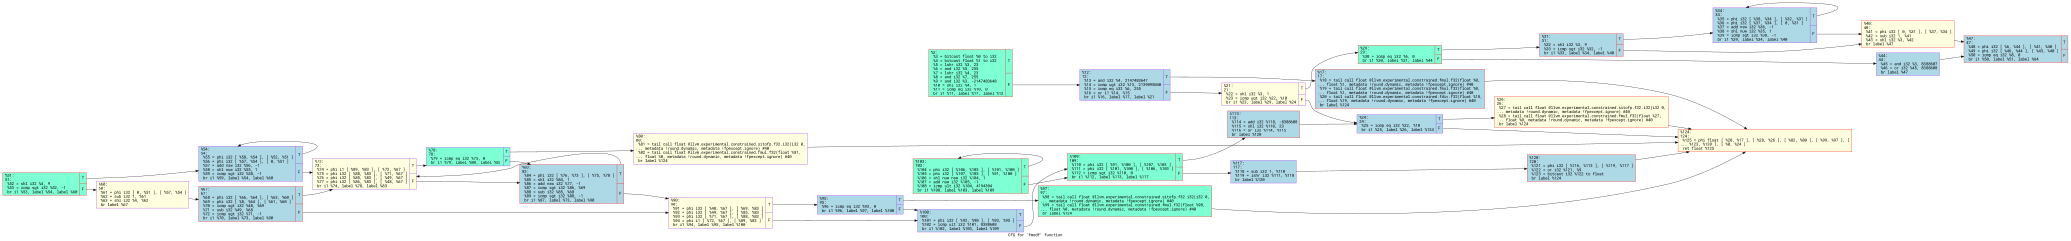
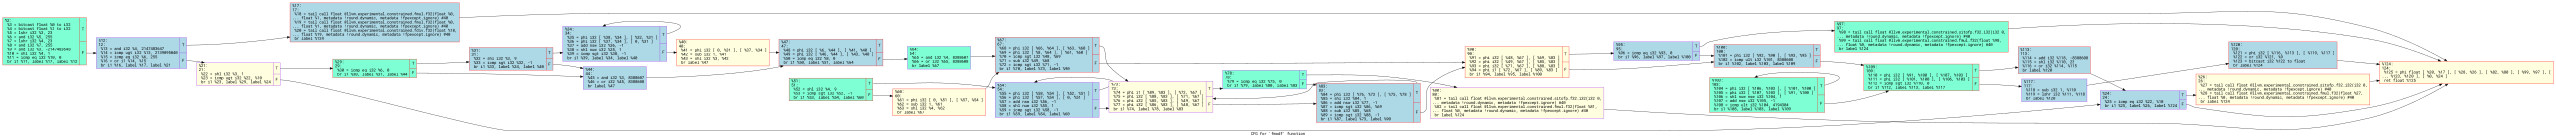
  digraph {
    fontname="Roboto Mono"
    label="CFG for 'fmodf' function"
    rankdir=LR
    node [color=red fillcolor=lightblue fontname="Roboto Mono" shape=record style=filled]
    edge [fontname="Roboto Mono" tailport=s0]
    n1 [fillcolor=aquamarine label="{%2:\l  %3 = bitcast float %0 to i32\l  %4 = bitcast float %1 to i32\l  %5 = lshr i32 %3, 23\l  %6 = and i32 %5, 255\l  %7 = lshr i32 %4, 23\l  %8 = and i32 %7, 255\l  %9 = and i32 %3, -2147483648\l  %10 = shl i32 %4, 1\l  %11 = icmp eq i32 %10, 0\l  br i1 %11, label %17, label %12\l|{<s0>T|<s1>F}}"]
    n2 [color=purple label="{%12:\l12:                                               \l  %13 = and i32 %4, 2147483647\l  %14 = icmp ugt i32 %13, 2139095040\l  %15 = icmp eq i32 %6, 255\l  %16 = or i1 %14, %15\l  br i1 %16, label %17, label %21\l|{<s0>T|<s1>F}}"]
    n3 [label="{%17:\l17:                                               \l  %18 = tail call float @llvm.experimental.constrained.fmul.f32(float %0,\l... float %1, metadata !round.dynamic, metadata !fpexcept.ignore) #40\l  %19 = tail call float @llvm.experimental.constrained.fmul.f32(float %0,\l... float %1, metadata !round.dynamic, metadata !fpexcept.ignore) #40\l  %20 = tail call float @llvm.experimental.constrained.fdiv.f32(float %18,\l... float %19, metadata !round.dynamic, metadata !fpexcept.ignore) #40\l  br label %124\l}"]
    n4 [fillcolor=lightyellow label="{%124:\l124:                                              \l  %125 = phi float [ %20, %17 ], [ %28, %26 ], [ %82, %80 ], [ %99, %97 ], [\l... %123, %120 ], [ %0, %24 ]\l  ret float %125\l}"]
    n5 [color=purple fillcolor=lightyellow label="{%21:\l21:                                               \l  %22 = shl i32 %3, 1\l  %23 = icmp ugt i32 %22, %10\l  br i1 %23, label %29, label %24\l|{<s0>T|<s1>F}}"]
    n6 [fillcolor=aquamarine label="{%29:\l29:                                               \l  %30 = icmp eq i32 %6, 0\l  br i1 %30, label %31, label %44\l|{<s0>T|<s1>F}}"]
    n7 [color=purple label="{%24:\l24:                                               \l  %25 = icmp eq i32 %22, %10\l  br i1 %25, label %26, label %124\l|{<s0>T|<s1>F}}"]
    n8 [label="{%31:\l31:                                               \l  %32 = shl i32 %3, 9\l  %33 = icmp sgt i32 %32, -1\l  br i1 %33, label %34, label %40\l|{<s0>T|<s1>F}}"]
    n9 [color=purple label="{%44:\l44:                                               \l  %45 = and i32 %3, 8388607\l  %46 = or i32 %45, 8388608\l  br label %47\l}"]
    n10 [fillcolor=lightyellow label="{%26:\l26:                                               \l  %27 = tail call float @llvm.experimental.constrained.sitofp.f32.i32(i32 0,\l... metadata !round.dynamic, metadata !fpexcept.ignore) #40\l  %28 = tail call float @llvm.experimental.constrained.fmul.f32(float %27,\l... float %0, metadata !round.dynamic, metadata !fpexcept.ignore) #40\l  br label %124\l}"]
    n11 [color=purple label="{%34:\l34:                                               \l  %35 = phi i32 [ %38, %34 ], [ %32, %31 ]\l  %36 = phi i32 [ %37, %34 ], [ 0, %31 ]\l  %37 = add nsw i32 %36, -1\l  %38 = shl nuw i32 %35, 1\l  %39 = icmp sgt i32 %38, -1\l  br i1 %39, label %34, label %40\l|{<s0>T|<s1>F}}"]
    n12 [fillcolor=lightyellow label="{%40:\l40:                                               \l  %41 = phi i32 [ 0, %31 ], [ %37, %34 ]\l  %42 = sub i32 1, %41\l  %43 = shl i32 %3, %42\l  br label %47\l}"]
    n13 [label="{%47:\l47:                                               \l  %48 = phi i32 [ %6, %44 ], [ %41, %40 ]\l  %49 = phi i32 [ %46, %44 ], [ %43, %40 ]\l  %50 = icmp eq i32 %8, 0\l  br i1 %50, label %51, label %64\l|{<s0>T|<s1>F}}"]
+   n14 [color=purple fillcolor=aquamarine label="{%64:\l64:                                               \l  %65 = and i32 %4, 8388607\l  %66 = or i32 %65, 8388608\l  br label %67\l}"]
    n15 [fillcolor=aquamarine label="{%51:\l51:                                               \l  %52 = shl i32 %4, 9\l  %53 = icmp sgt i32 %52, -1\l  br i1 %53, label %54, label %60\l|{<s0>T|<s1>F}}"]
    n16 [color=purple label="{%54:\l54:                                               \l  %55 = phi i32 [ %58, %54 ], [ %52, %51 ]\l  %56 = phi i32 [ %57, %54 ], [ 0, %51 ]\l  %57 = add nsw i32 %56, -1\l  %58 = shl nuw i32 %55, 1\l  %59 = icmp sgt i32 %58, -1\l  br i1 %59, label %54, label %60\l|{<s0>T|<s1>F}}"]
-   n17 [color=purple fillcolor=lightyellow label="{%60:\l60:                                               \l  %61 = phi i32 [ 0, %51 ], [ %57, %54 ]\l  %62 = sub i32 1, %61\l  %63 = shl i32 %4, %62\l  br label %67\l}"]
+   n17 [fillcolor=lightyellow label="{%60:\l60:                                               \l  %61 = phi i32 [ 0, %51 ], [ %57, %54 ]\l  %62 = sub i32 1, %61\l  %63 = shl i32 %4, %62\l  br label %67\l}"]
    n18 [label="{%67:\l67:                                               \l  %68 = phi i32 [ %66, %64 ], [ %63, %60 ]\l  %69 = phi i32 [ %8, %64 ], [ %61, %60 ]\l  %70 = icmp sgt i32 %48, %69\l  %71 = sub i32 %49, %68\l  %72 = icmp sgt i32 %71, -1\l  br i1 %70, label %73, label %90\l|{<s0>T|<s1>F}}"]
    n19 [color=purple fillcolor=lightyellow label="{%73:\l73:                                               \l  %74 = phi i1 [ %89, %83 ], [ %72, %67 ]\l  %75 = phi i32 [ %88, %83 ], [ %71, %67 ]\l  %76 = phi i32 [ %85, %83 ], [ %49, %67 ]\l  %77 = phi i32 [ %86, %83 ], [ %48, %67 ]\l  br i1 %74, label %78, label %83\l|{<s0>T|<s1>F}}"]
-   n20 [color=purple fillcolor=lightyellow label="{%90:\l90:                                               \l  %91 = phi i32 [ %48, %67 ], [ %69, %83 ]\l  %92 = phi i32 [ %49, %67 ], [ %85, %83 ]\l  %93 = phi i32 [ %71, %67 ], [ %88, %83 ]\l  %94 = phi i1 [ %72, %67 ], [ %89, %83 ]\l  br i1 %94, label %95, label %100\l|{<s0>T|<s1>F}}"]
+   n20 [fillcolor=lightyellow label="{%90:\l90:                                               \l  %91 = phi i32 [ %48, %67 ], [ %69, %83 ]\l  %92 = phi i32 [ %49, %67 ], [ %85, %83 ]\l  %93 = phi i32 [ %71, %67 ], [ %88, %83 ]\l  %94 = phi i1 [ %72, %67 ], [ %89, %83 ]\l  br i1 %94, label %95, label %100\l|{<s0>T|<s1>F}}"]
    n21 [color=purple fillcolor=aquamarine label="{%78:\l78:                                               \l  %79 = icmp eq i32 %75, 0\l  br i1 %79, label %80, label %83\l|{<s0>T|<s1>F}}"]
    n22 [label="{%83:\l83:                                               \l  %84 = phi i32 [ %76, %73 ], [ %75, %78 ]\l  %85 = shl i32 %84, 1\l  %86 = add nsw i32 %77, -1\l  %87 = icmp sgt i32 %86, %69\l  %88 = sub i32 %85, %68\l  %89 = icmp sgt i32 %88, -1\l  br i1 %87, label %73, label %90\l|{<s0>T|<s1>F}}"]
    n23 [color=purple label="{%95:\l95:                                               \l  %96 = icmp eq i32 %93, 0\l  br i1 %96, label %97, label %100\l|{<s0>T|<s1>F}}"]
-   n24 [color=purple label="{%100:\l100:                                              \l  %101 = phi i32 [ %92, %90 ], [ %93, %95 ]\l  %102 = icmp ult i32 %101, 8388608\l  br i1 %102, label %103, label %109\l|{<s0>T|<s1>F}}"]
+   n24 [label="{%100:\l100:                                              \l  %101 = phi i32 [ %92, %90 ], [ %93, %95 ]\l  %102 = icmp ult i32 %101, 8388608\l  br i1 %102, label %103, label %109\l|{<s0>T|<s1>F}}"]
    n25 [color=purple fillcolor=lightyellow label="{%80:\l80:                                               \l  %81 = tail call float @llvm.experimental.constrained.sitofp.f32.i32(i32 0,\l... metadata !round.dynamic, metadata !fpexcept.ignore) #40\l  %82 = tail call float @llvm.experimental.constrained.fmul.f32(float %81,\l... float %0, metadata !round.dynamic, metadata !fpexcept.ignore) #40\l  br label %124\l}"]
    n26 [fillcolor=aquamarine label="{%97:\l97:                                               \l  %98 = tail call float @llvm.experimental.constrained.sitofp.f32.i32(i32 0,\l... metadata !round.dynamic, metadata !fpexcept.ignore) #40\l  %99 = tail call float @llvm.experimental.constrained.fmul.f32(float %98,\l... float %0, metadata !round.dynamic, metadata !fpexcept.ignore) #40\l  br label %124\l}"]
    n27 [fillcolor=aquamarine label="{%109:\l109:                                              \l  %110 = phi i32 [ %91, %100 ], [ %107, %103 ]\l  %111 = phi i32 [ %101, %100 ], [ %106, %103 ]\l  %112 = icmp sgt i32 %110, 0\l  br i1 %112, label %113, label %117\l|{<s0>T|<s1>F}}"]
    n28 [fillcolor=aquamarine label="{%103:\l103:                                              \l  %104 = phi i32 [ %106, %103 ], [ %101, %100 ]\l  %105 = phi i32 [ %107, %103 ], [ %91, %100 ]\l  %106 = shl nuw nsw i32 %104, 1\l  %107 = add nsw i32 %105, -1\l  %108 = icmp ult i32 %104, 4194304\l  br i1 %108, label %103, label %109\l|{<s0>T|<s1>F}}"]
    n29 [label="{%113:\l113:                                              \l  %114 = add i32 %118, -8388608\l  %115 = shl i32 %110, 23\l  %116 = or i32 %114, %115\l  br label %120\l}"]
    n30 [color=purple label="{%117:\l117:                                              \l  %118 = sub i32 1, %110\l  %119 = lshr i32 %111, %118\l  br label %120\l}"]
    n31 [label="{%120:\l120:                                              \l  %121 = phi i32 [ %116, %113 ], [ %119, %117 ]\l  %122 = or i32 %121, %9\l  %123 = bitcast i32 %122 to float\l  br label %124\l}"]
    n1 -> n2 [tailport=s1]
    n2 -> n3
    n2 -> n5 [tailport=s1]
    n3 -> n4
    n5 -> n6
    n5 -> n7 [tailport=s1]
    n6 -> n8
    n6 -> n9 [tailport=s1]
    n7 -> n4 [tailport=s1]
    n7 -> n10
    n8 -> n11
-   n8 -> n12 [tailport=s1]
+   n8 -> n9 [tailport=s1]
    n9 -> n13
    n10 -> n4
    n11 -> n11
    n11 -> n12 [tailport=s1]
    n12 -> n13
+   n13 -> n14 [tailport=s1]
+   n14 -> n18
    n15 -> n16
    n15 -> n17 [tailport=s1]
    n16 -> n16
    n16 -> n19 [tailport=s1]
    n17 -> n18
    n18 -> n19
    n18 -> n20 [tailport=s1]
    n19 -> n21
    n19 -> n22 [tailport=s1]
    n20 -> n23
    n20 -> n24 [tailport=s1]
    n21 -> n22 [tailport=s1]
    n21 -> n25
    n22 -> n19
    n22 -> n20 [tailport=s1]
    n23 -> n24 [tailport=s1]
    n23 -> n26
    n24 -> n27 [tailport=s1]
    n25 -> n4
    n26 -> n4
    n27 -> n29
    n27 -> n30 [tailport=s1]
    n28 -> n27 [tailport=s1]
    n28 -> n28
    n29 -> n7
    n30 -> n31
    n31 -> n4
  }
